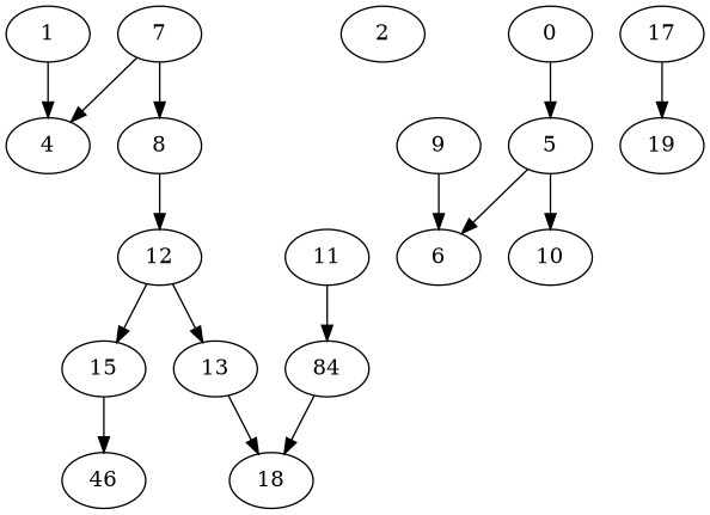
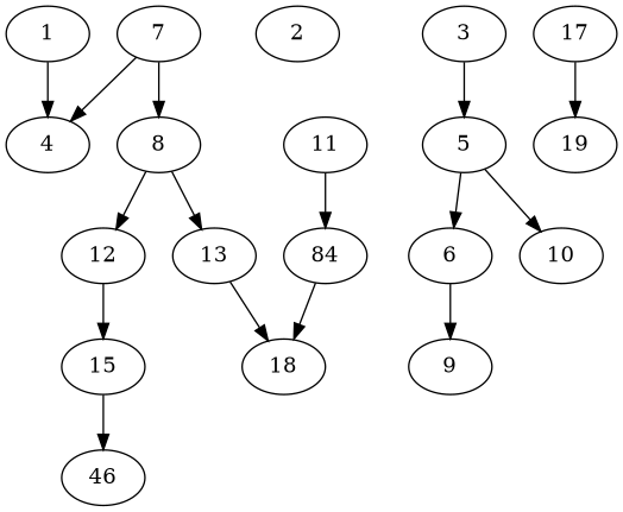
  digraph {
    node [alpha=0.12]
    1 [alpha=0.14 expect_size=16126244851820110]
    4 [alpha=0.06 expect_size=316307227317936320]
    7 [expect_size=75183898615804329984]
    8 [alpha=0.15 expect_size=175201338657129376]
    2 [alpha=0.09 expect_size=3103497300125943]
-   3 [alpha=0.08 expect_size=37852891221097312 label=0]
+   3 [alpha=0.08 expect_size=37852891221097312]
    5 [alpha=0.08 expect_size=25364482526652604]
    6 [alpha=0.03 expect_size=42154007084469560]
    10 [alpha=0.19 expect_size=419962380721789248]
    9 [alpha=0.04 expect_size=3133065102746972]
    12 [alpha=0.14 expect_size=3047223052794467]
    11 [alpha=0.04 expect_size=19090657553845172]
    n13 [alpha=0.18 expect_size=2477374802620171 label=84]
    13 [alpha=0.01 expect_size=11861669967723594]
    15 [alpha=0.07 expect_size=147302119303444168704]
    18 [alpha=0.16 expect_size=1276300664224481]
    n17 [alpha=0.05 expect_size=93778935334043648000 label=46]
    17 [expect_size=232893577812770816000]
    19 [expect_size=5440535438638972928]
    1 -> 4
    7 -> 4
    7 -> 8
    8 -> 12
    3 -> 5
    5 -> 6
    5 -> 10
-   9 -> 6
-   12 -> 13
+   6 -> 9
+   8 -> 13
    12 -> 15
    11 -> n13
    n13 -> 18
    13 -> 18
    15 -> n17
    17 -> 19
  }
